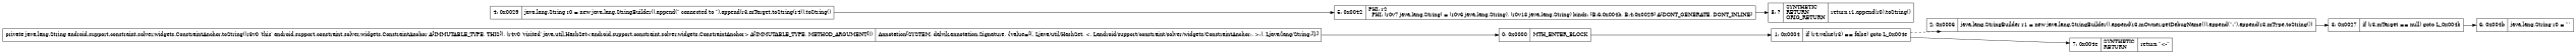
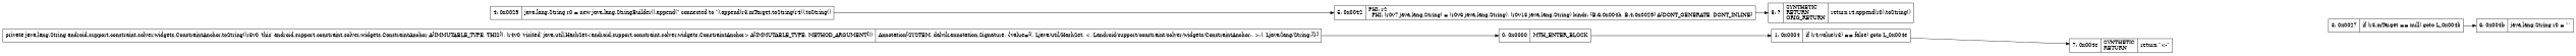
  digraph {
    rankdir=LR
    node [shape=record]
    n1 [label="{0\:\ 0x0000|MTH_ENTER_BLOCK\l}"]
    n2 [label="{1\:\ 0x0004|if (r4.value(r3) == false) goto L_0x004e\l}"]
-   n3 [label="{2\:\ 0x0006|java.lang.StringBuilder r1 = new java.lang.StringBuilder().append(r3.mOwner.getDebugName()).append(\":\").append(r3.mType.toString())\l}"]
    n4 [label="{7\:\ 0x004e|SYNTHETIC\lRETURN\l|return \"\<\-\"\l}"]
    n5 [label="{3\:\ 0x0027|if (r3.mTarget == null) goto L_0x004b\l}"]
    n6 [label="{6\:\ 0x004b|java.lang.String r0 = \"\"\l}"]
    n7 [label="{4\:\ 0x0029|java.lang.String r0 = new java.lang.StringBuilder().append(\" connected to \").append(r3.mTarget.toString(r4)).toString()\l}"]
    n8 [label="{5\:\ 0x0042|PHI: r2 \l  PHI: (r0v7 java.lang.String) = (r0v6 java.lang.String), (r0v13 java.lang.String) binds: [B:6:0x004b, B:4:0x0029] A[DONT_GENERATE, DONT_INLINE]\l}"]
-   n9 [label="{8\:\ ?|SYNTHETIC\lRETURN\lORIG_RETURN\l|return r1.append(r0).toString()\l}"]
+   n9 [label="{8\:\ ?|SYNTHETIC\lRETURN\lORIG_RETURN\l|return r4.append(r0).toString()\l}"]
    n10 [label="{private java.lang.String android.support.constraint.solver.widgets.ConstraintAnchor.toString((r3v0 'this' android.support.constraint.solver.widgets.ConstraintAnchor A[IMMUTABLE_TYPE, THIS]), (r4v0 'visited' java.util.HashSet\<android.support.constraint.solver.widgets.ConstraintAnchor\> A[IMMUTABLE_TYPE, METHOD_ARGUMENT]))  | Annotation[SYSTEM, dalvik.annotation.Signature, \{value=[(, Ljava\/util\/HashSet, \<, Landroid\/support\/constraint\/solver\/widgets\/ConstraintAnchor;, \>;), Ljava\/lang\/String;]\}]\l}"]
    n1 -> n2
-   n2 -> n3 [style=dashed]
    n2 -> n4
-   n3 -> n5
    n5 -> n6
    n7 -> n8
    n8 -> n9
    n10 -> n1
  }
